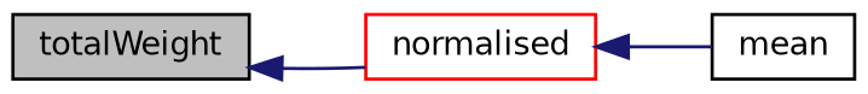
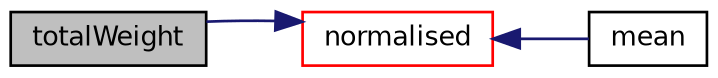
  digraph {
    rankdir=LR
    node [color=black fontname=Helvetica fontsize=10 shape=record]
    edge [color=midnightblue dir=back fontname=Helvetica fontsize=10 labelfontname=Helvetica labelfontsize=10 style=solid]
    n1 [fillcolor=grey75 fontcolor=black height=0.2 label=totalWeight style=filled width=0.4]
    n2 [color=red height=0.2 label=normalised width=0.4]
    n3 [height=0.2 label=mean width=0.4]
-   n1 -> n2
+   n2 -> n1
    n2 -> n3
  }
